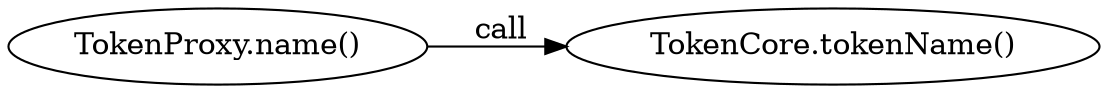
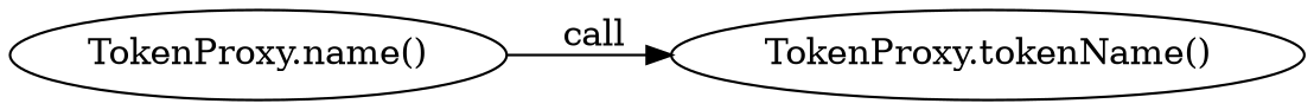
  digraph {
    rankdir=LR
    "TokenProxy.name()" [height=0.5 width=2.4593]
-   "TokenCore.tokenName()" [height=0.5 width=2.9954]
+   "TokenCore.tokenName()" [height=0.5 width=2.9954 label="TokenProxy.tokenName()"]
    "TokenProxy.name()" -> "TokenCore.tokenName()" [label=" call"]
  }
